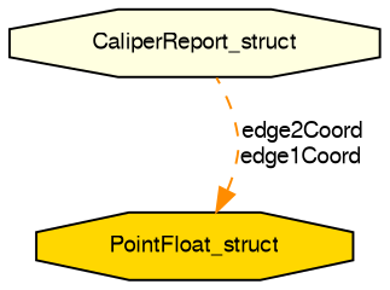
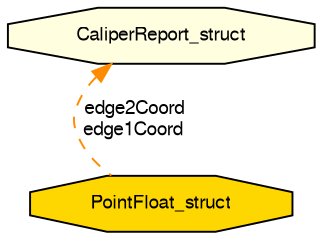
  digraph {
    node [color=black fontname=FreeSans fontsize=10 shape=octagon style=filled]
    n1 [fillcolor=lightyellow fontcolor=black height=0.2 label=CaliperReport_struct width=0.4]
    n2 [height=0.2 label=PointFloat_struct width=0.4 fillcolor=gold]
-   n2 -> n1 [color=darkorange dir=back fontname=FreeSans fontsize=10 label=" edge2Coord\nedge1Coord" labelfontname=FreeSans labelfontsize=10 style=dashed]
+   n1 -> n2 [color=darkorange dir=back fontname=FreeSans fontsize=10 label=" edge2Coord\nedge1Coord" labelfontname=FreeSans labelfontsize=10 style=dashed]
  }
